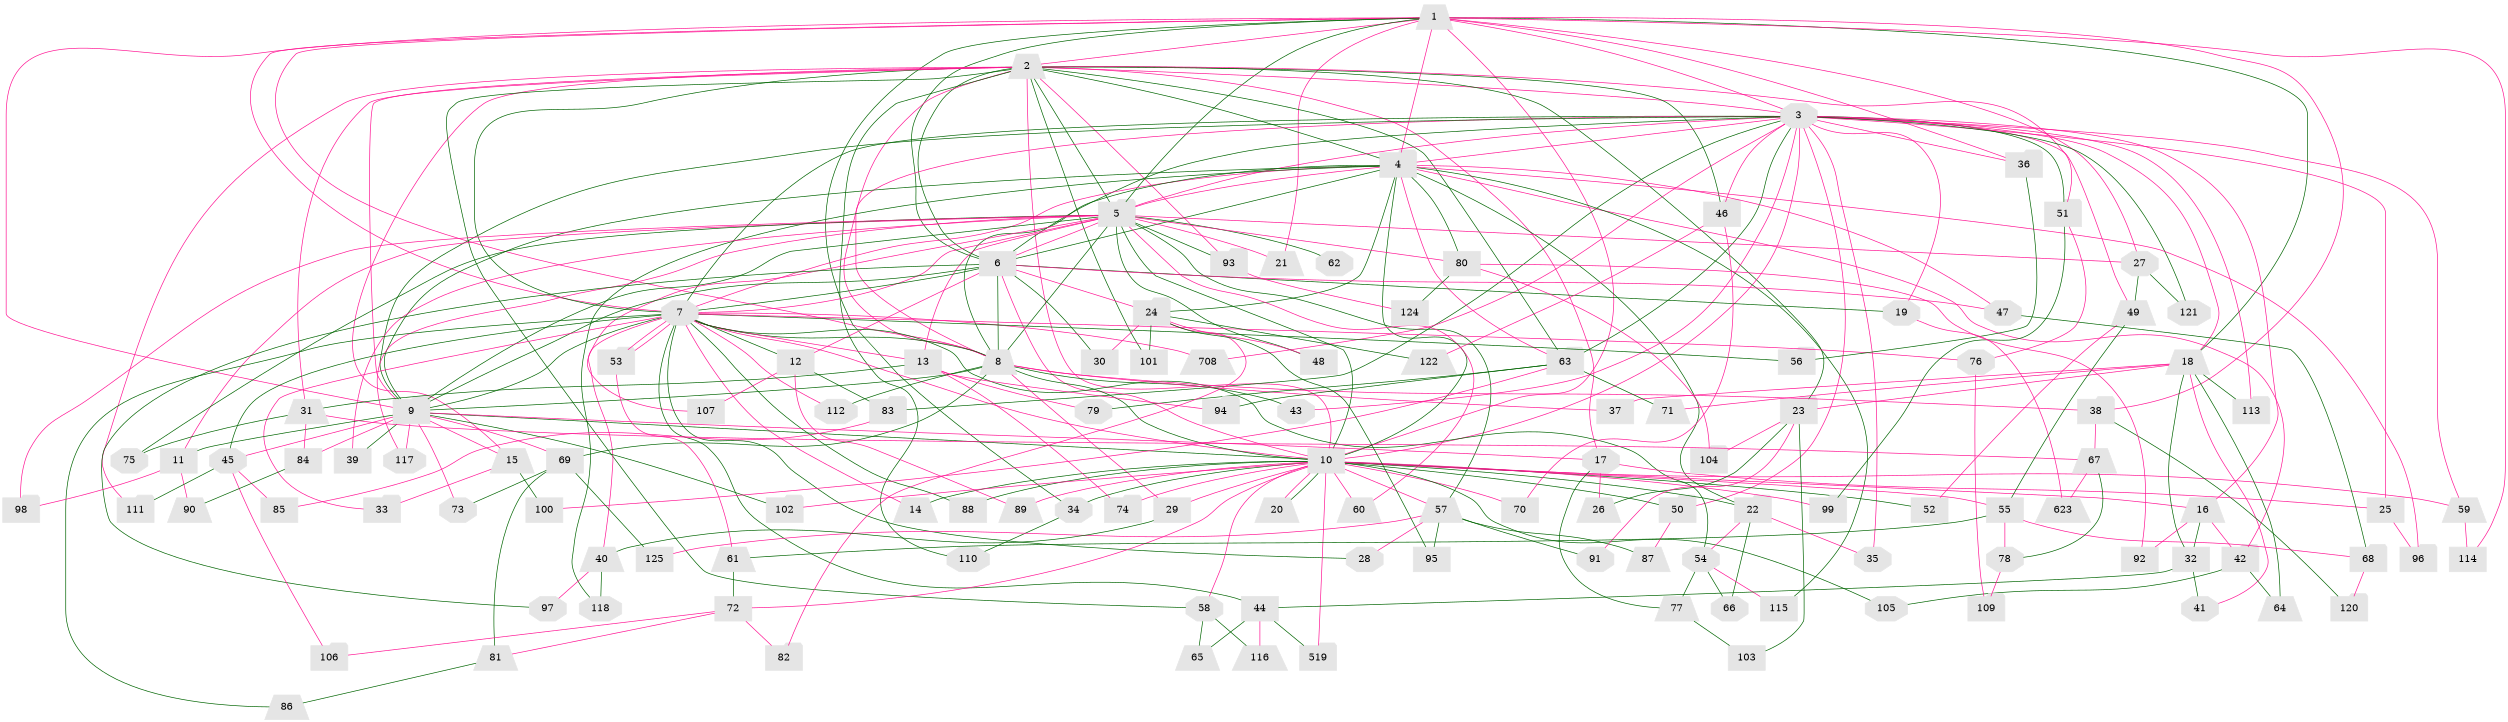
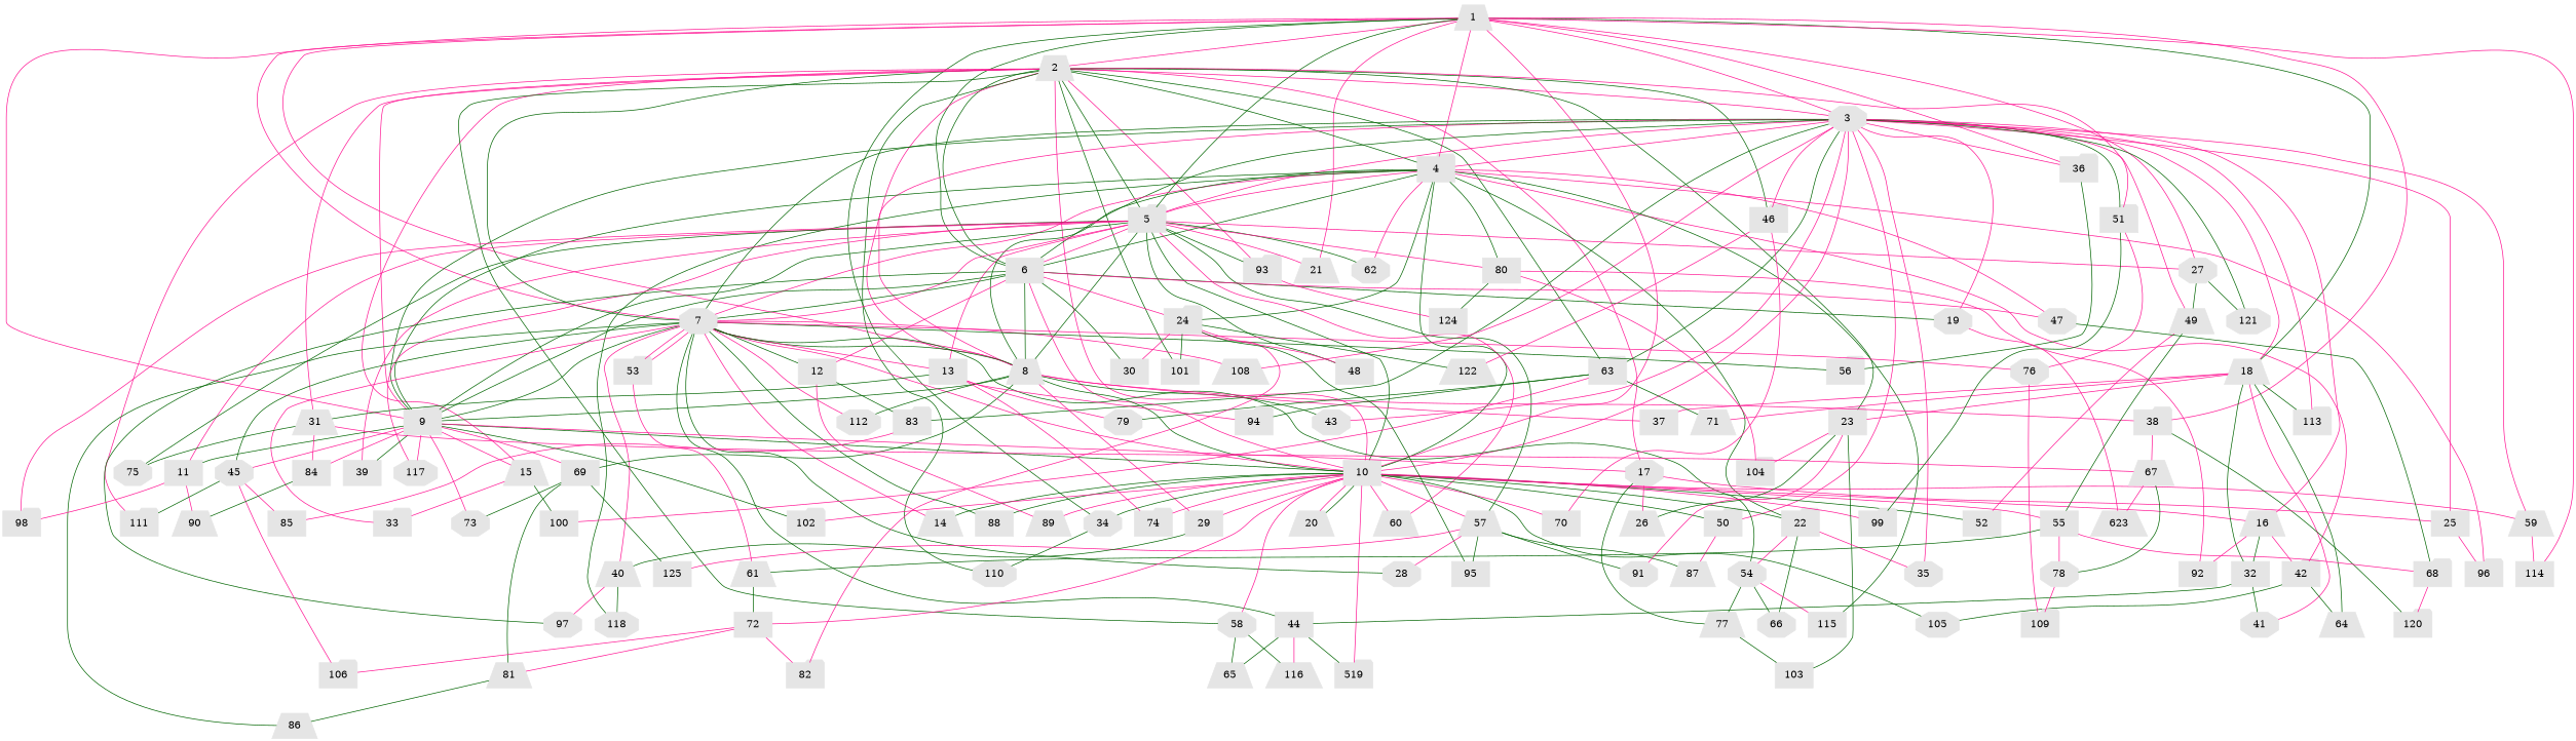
  graph {
    node [color=gray90 shape=folder style=filled]
    edge [color=deeppink]
    1 [shape=trapezium]
    2 [shape=trapezium]
    3 [shape=octagon]
    4
    5
    6 [shape=box]
    7 [shape=octagon]
    8 [shape=trapezium]
    9
    10 [shape=box]
    18 [shape=trapezium]
    21 [shape=trapezium]
    27 [shape=octagon]
    34 [shape=octagon]
    36
    38
    114 [shape=box]
    15 [shape=trapezium]
    17 [shape=octagon]
    23
    31 [shape=trapezium]
    46
    51
    58 [shape=octagon]
    63
    93
    101 [shape=box]
    110 [shape=octagon]
    111
    16 [shape=trapezium]
    19 [shape=octagon]
    25 [shape=box]
    35 [shape=octagon]
    43 [shape=octagon]
    49 [shape=trapezium]
    50
    59 [shape=trapezium]
    83
-   108 [shape=trapezium label=708]
+   108 [shape=trapezium]
    113
    121 [shape=octagon]
    22
    24
    42
    47 [shape=octagon]
    62 [shape=octagon]
    80 [shape=box]
    96
    115 [shape=box]
    118 [shape=octagon]
    11 [shape=box]
    13 [shape=box]
    39 [shape=box]
    48 [shape=box]
    57 [shape=trapezium]
    60 [shape=trapezium]
    75 [shape=octagon]
    98
-   107 [shape=box]
    117 [shape=octagon]
    12 [shape=box]
    30 [shape=box]
    97 [shape=octagon]
    14 [shape=trapezium]
    28 [shape=octagon]
    33
    40 [shape=trapezium]
    44 [shape=box]
    45 [shape=octagon]
    53
    54 [shape=octagon]
    56
    76 [shape=octagon]
    86 [shape=trapezium]
    88 [shape=box]
    112 [shape=octagon]
    29 [shape=box]
    37 [shape=box]
    69 [shape=box]
    73 [shape=octagon]
    84 [shape=box]
    102
    20 [shape=trapezium]
    52 [shape=box]
    55 [shape=box]
    70 [shape=box]
    72 [shape=box]
    74
    89 [shape=trapezium]
    99
    105 [shape=octagon]
    n92 [label=519]
    32 [shape=box]
    41 [shape=octagon]
    64 [shape=trapezium]
    71 [shape=trapezium]
    67 [shape=trapezium]
    120
    100 [shape=box]
    26 [shape=trapezium]
    77 [shape=trapezium]
    91 [shape=octagon]
    103 [shape=box]
    104
    122 [shape=trapezium]
    65 [shape=trapezium]
    116 [shape=trapezium]
    79 [shape=octagon]
    94
    124 [shape=box]
    92 [shape=box]
    n112 [label=623 shape=trapezium]
    87 [shape=trapezium]
    85 [shape=box]
    66 [shape=octagon]
    82
    95 [shape=box]
    68
    90 [shape=trapezium]
    125 [shape=box]
    106
    61 [shape=trapezium]
    109
    81 [shape=trapezium]
    78 [shape=octagon]
    1 -- 2
    1 -- 3
    1 -- 4
    1 -- 5 [color=darkgreen]
    1 -- 6 [color=darkgreen]
    1 -- 7
    1 -- 8
    1 -- 9
    1 -- 10
    1 -- 18 [color=darkgreen]
    1 -- 21
    1 -- 27
    1 -- 34 [color=darkgreen]
    1 -- 36
    1 -- 38
    1 -- 114
    2 -- 3
    2 -- 4 [color=darkgreen]
    2 -- 5 [color=darkgreen]
    2 -- 6 [color=darkgreen]
    2 -- 7 [color=darkgreen]
    2 -- 8
    2 -- 9
    2 -- 10
    2 -- 15
    2 -- 17
    2 -- 23 [color=darkgreen]
    2 -- 31
    2 -- 46 [color=darkgreen]
    2 -- 51
    2 -- 58 [color=darkgreen]
    2 -- 63 [color=darkgreen]
    2 -- 93
    2 -- 101 [color=darkgreen]
    2 -- 110 [color=darkgreen]
    2 -- 111
    3 -- 4
    3 -- 5
    3 -- 6 [color=darkgreen]
    3 -- 7 [color=darkgreen]
    3 -- 8
    3 -- 9 [color=darkgreen]
    3 -- 10
    3 -- 18
    3 -- 36
    3 -- 46
    3 -- 51 [color=darkgreen]
    3 -- 63 [color=darkgreen]
    3 -- 16
    3 -- 19
    3 -- 25
    3 -- 35
    3 -- 43
    3 -- 49
    3 -- 50
    3 -- 59
    3 -- 83 [color=darkgreen]
    3 -- 108
    3 -- 113
    3 -- 121 [color=darkgreen]
    4 -- 5
    4 -- 6 [color=darkgreen]
    4 -- 7
    4 -- 8 [color=darkgreen]
    4 -- 9 [color=darkgreen]
    4 -- 10 [color=darkgreen]
    4 -- 22 [color=darkgreen]
    4 -- 24 [color=darkgreen]
    4 -- 42
    4 -- 47
-   4 -- 63
+   4 -- 62
    4 -- 80 [color=darkgreen]
    4 -- 96
    4 -- 115 [color=darkgreen]
    4 -- 118 [color=darkgreen]
    5 -- 6
    5 -- 7
    5 -- 8 [color=darkgreen]
    5 -- 9 [color=darkgreen]
    5 -- 10 [color=darkgreen]
    5 -- 21
    5 -- 27
    5 -- 93 [color=darkgreen]
    5 -- 62 [color=darkgreen]
    5 -- 80
    5 -- 11
    5 -- 13
    5 -- 39
    5 -- 48 [color=darkgreen]
    5 -- 57 [color=darkgreen]
    5 -- 60
    5 -- 75 [color=darkgreen]
    5 -- 98
-   5 -- 107
    5 -- 117
    6 -- 7 [color=darkgreen]
    6 -- 8 [color=darkgreen]
    6 -- 9 [color=darkgreen]
    6 -- 10
    6 -- 19 [color=darkgreen]
    6 -- 24
    6 -- 47
    6 -- 12
    6 -- 30 [color=darkgreen]
    6 -- 97 [color=darkgreen]
    7 -- 8 [color=darkgreen]
    7 -- 9 [color=darkgreen]
    7 -- 10
    7 -- 108
    7 -- 13
    7 -- 12 [color=darkgreen]
    7 -- 14
    7 -- 28 [color=darkgreen]
    7 -- 33
    7 -- 40
    7 -- 44 [color=darkgreen]
    7 -- 45 [color=darkgreen]
    7 -- 53
    7 -- 53
    7 -- 54 [color=darkgreen]
    7 -- 56 [color=darkgreen]
    7 -- 76
    7 -- 86 [color=darkgreen]
    7 -- 88 [color=darkgreen]
    7 -- 112
    8 -- 9 [color=darkgreen]
    8 -- 10 [color=darkgreen]
    8 -- 38
    8 -- 43 [color=darkgreen]
    8 -- 112 [color=darkgreen]
    8 -- 29
    8 -- 37
    8 -- 69 [color=darkgreen]
    9 -- 10 [color=darkgreen]
    9 -- 15
    9 -- 17
    9 -- 11 [color=darkgreen]
    9 -- 39 [color=darkgreen]
    9 -- 117
    9 -- 45
    9 -- 69
    9 -- 73
    9 -- 84
    9 -- 102 [color=darkgreen]
    10 -- 34 [color=darkgreen]
    10 -- 58
    10 -- 16
    10 -- 50 [color=darkgreen]
    10 -- 59
    10 -- 22 [color=darkgreen]
    10 -- 57
    10 -- 60
    10 -- 14 [color=darkgreen]
    10 -- 88 [color=darkgreen]
    10 -- 29
    10 -- 102
    10 -- 20
    10 -- 20 [color=darkgreen]
    10 -- 52 [color=darkgreen]
    10 -- 55
    10 -- 70
    10 -- 72
    10 -- 74
    10 -- 89
    10 -- 99
    10 -- 105 [color=darkgreen]
    10 -- n92
    18 -- 23
    18 -- 113 [color=darkgreen]
    18 -- 37
    18 -- 32 [color=darkgreen]
    18 -- 41
    18 -- 64 [color=darkgreen]
    18 -- 71
    27 -- 49 [color=darkgreen]
    27 -- 121 [color=darkgreen]
    34 -- 110 [color=darkgreen]
    36 -- 56 [color=darkgreen]
    38 -- 67
    38 -- 120 [color=darkgreen]
    15 -- 33
    15 -- 100 [color=darkgreen]
    17 -- 25
    17 -- 26
    17 -- 77 [color=darkgreen]
    23 -- 26 [color=darkgreen]
    23 -- 91
    23 -- 103 [color=darkgreen]
    23 -- 104
    31 -- 75 [color=darkgreen]
    31 -- 84
    31 -- 67
    46 -- 70
    46 -- 122
    51 -- 76
    51 -- 99 [color=darkgreen]
    58 -- 65 [color=darkgreen]
    58 -- 116 [color=darkgreen]
    63 -- 71 [color=darkgreen]
    63 -- 100
    63 -- 79 [color=darkgreen]
    63 -- 94 [color=darkgreen]
    93 -- 124
    16 -- 42
    16 -- 32 [color=darkgreen]
    16 -- 92
    19 -- n112
    25 -- 96
    49 -- 52
    49 -- 55 [color=darkgreen]
    50 -- 87
    59 -- 114
    83 -- 85
    22 -- 35
    22 -- 54
    22 -- 66 [color=darkgreen]
    24 -- 101 [color=darkgreen]
    24 -- 48
    24 -- 30
    24 -- 122 [color=darkgreen]
    24 -- 82
    24 -- 95 [color=darkgreen]
    42 -- 105 [color=darkgreen]
    42 -- 64 [color=darkgreen]
    47 -- 68 [color=darkgreen]
    80 -- 104
    80 -- 124 [color=darkgreen]
    80 -- 92
    11 -- 98
    11 -- 90
    13 -- 31 [color=darkgreen]
    13 -- 74
    13 -- 79
    13 -- 94
    57 -- 28
    57 -- 91 [color=darkgreen]
    57 -- 87 [color=darkgreen]
    57 -- 95 [color=darkgreen]
    57 -- 125
    12 -- 83 [color=darkgreen]
-   12 -- 107
    12 -- 89
    40 -- 118 [color=darkgreen]
    40 -- 97
    44 -- n92 [color=darkgreen]
    44 -- 65 [color=darkgreen]
    44 -- 116
    45 -- 111 [color=darkgreen]
    45 -- 85
    45 -- 106
    53 -- 61
    54 -- 115
    54 -- 77 [color=darkgreen]
    54 -- 66 [color=darkgreen]
    76 -- 109
    29 -- 40 [color=darkgreen]
    69 -- 73 [color=darkgreen]
    69 -- 125 [color=darkgreen]
    69 -- 81 [color=darkgreen]
    84 -- 90 [color=darkgreen]
    55 -- 68
    55 -- 61 [color=darkgreen]
    55 -- 78
    72 -- 82
    72 -- 106
    72 -- 81
    32 -- 44 [color=darkgreen]
    32 -- 41 [color=darkgreen]
    67 -- n112
    67 -- 78 [color=darkgreen]
    77 -- 103 [color=darkgreen]
    68 -- 120
    61 -- 72 [color=darkgreen]
    81 -- 86 [color=darkgreen]
    78 -- 109
  }
